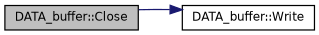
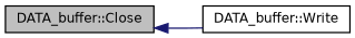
  digraph {
    rankdir=LR
    node [color=black fontname=Helvetica fontsize=10 shape=record style=filled]
    n1 [fillcolor=grey75 fontcolor=black height=0.2 label="DATA_buffer::Close" width=0.4]
    n2 [fillcolor=white height=0.2 label="DATA_buffer::Write" width=0.4]
-   n2 -> n1 [color=midnightblue dir=back fontname=Helvetica fontsize=10 labelfontname=Helvetica labelfontsize=10 style=solid]
+   n1 -> n2 [color=midnightblue dir=back fontname=Helvetica fontsize=10 labelfontname=Helvetica labelfontsize=10 style=solid]
  }
